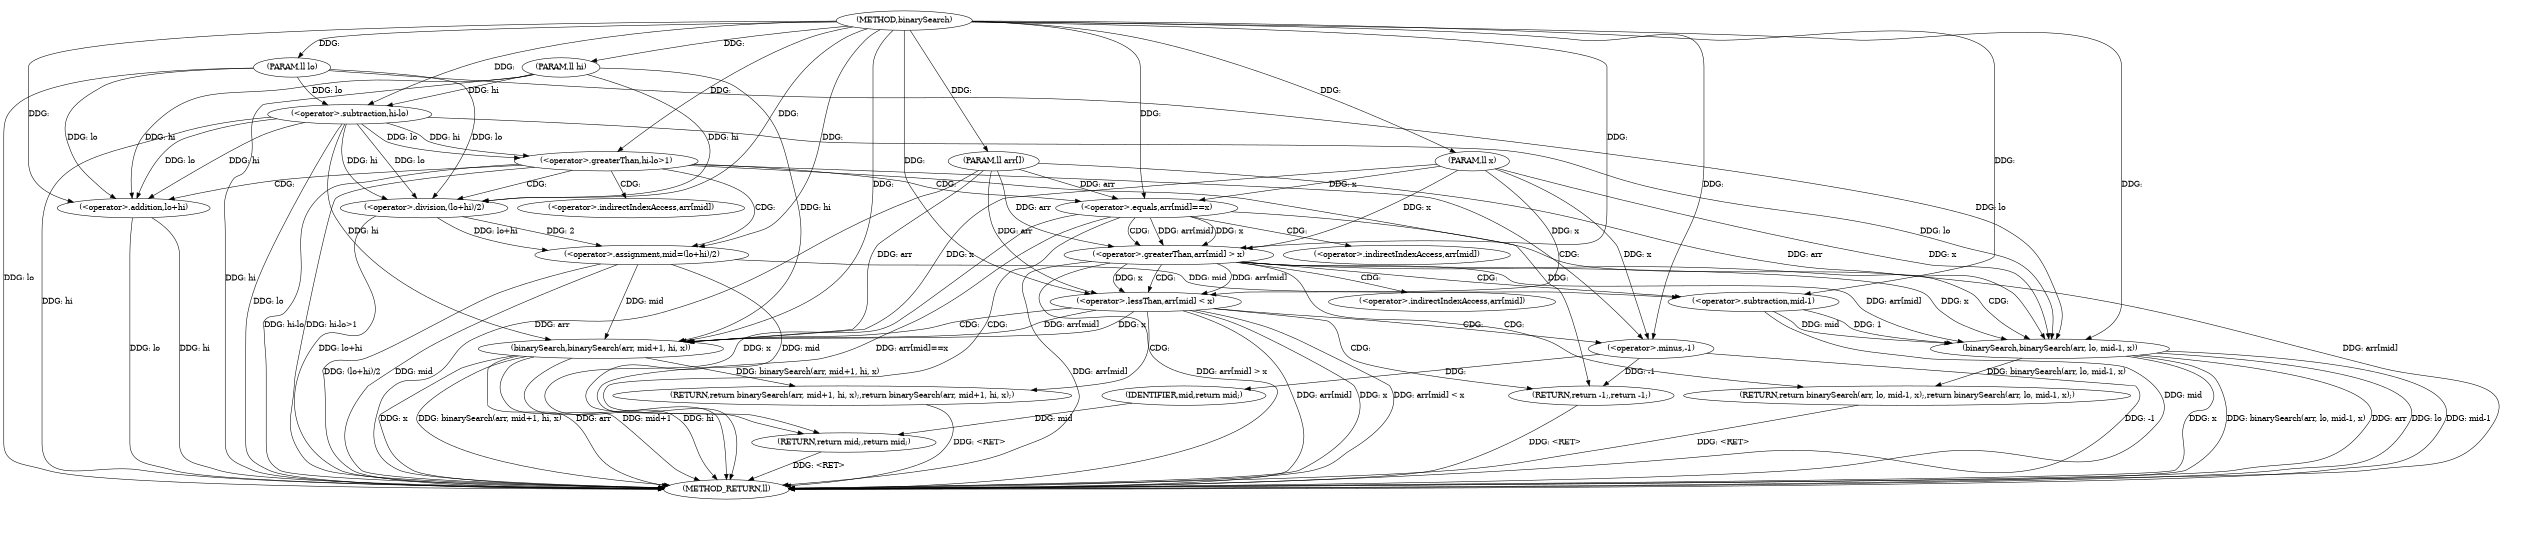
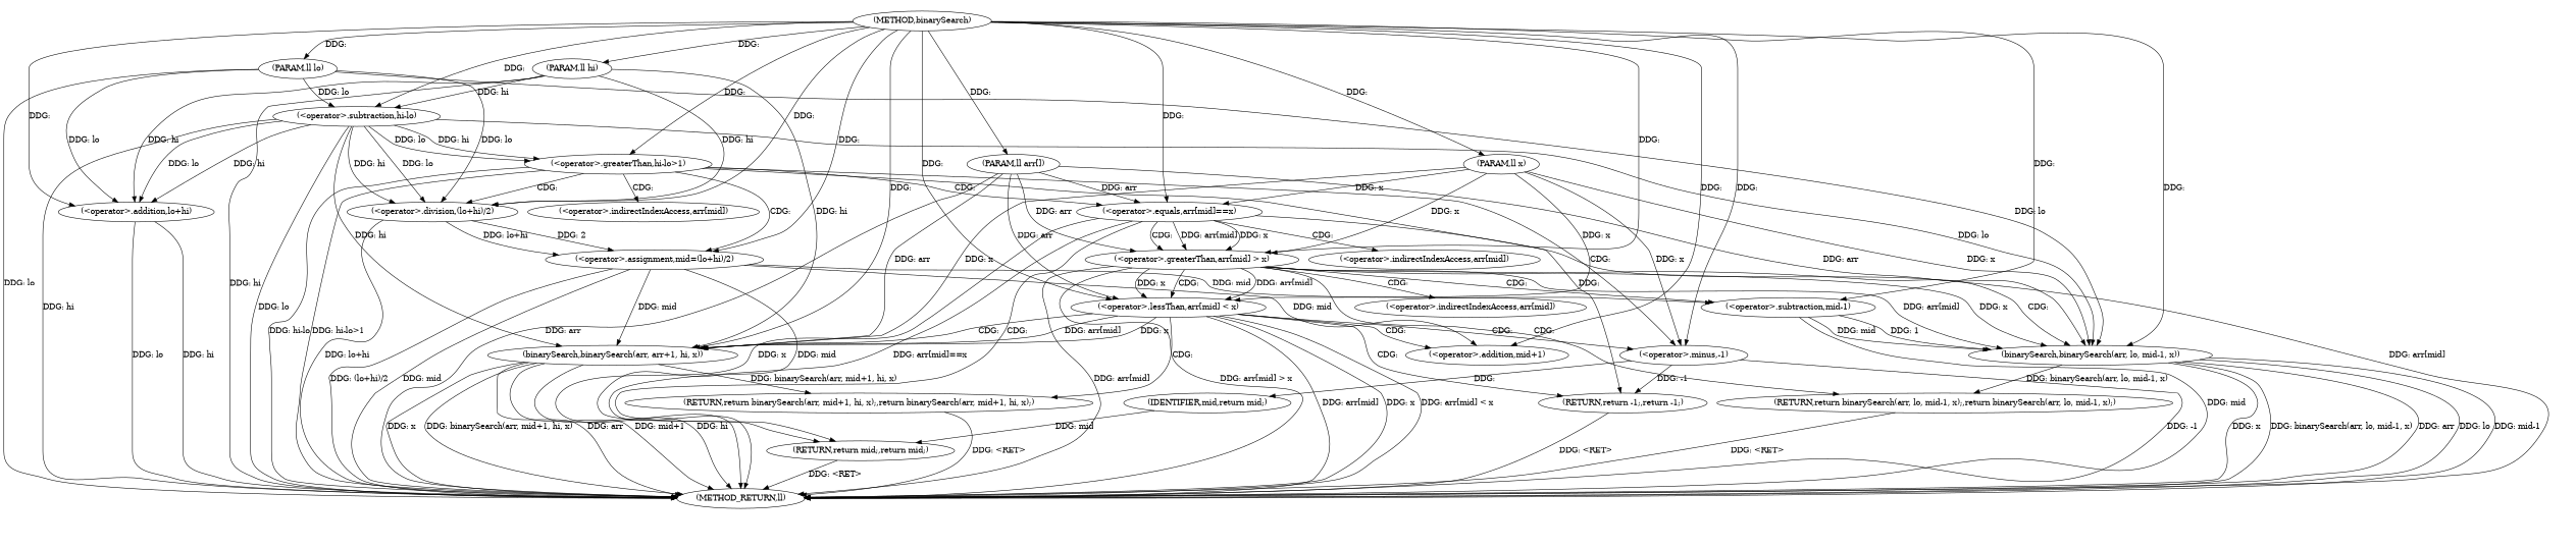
  digraph {
    n1 [label="(METHOD,binarySearch)"]
    n2 [label="(PARAM,ll arr[])"]
    n3 [label="(PARAM,ll lo)"]
    n4 [label="(PARAM,ll hi)"]
    n5 [label="(PARAM,ll x)"]
    n6 [label="(<operator>.greaterThan,hi-lo>1)"]
    n7 [label="(<operator>.minus,-1)"]
    n8 [label="(<operator>.assignment,mid=(lo+hi)/2)"]
    n9 [label="(<operator>.subtraction,hi-lo)"]
    n10 [label="(<operator>.equals,arr[mid]==x)"]
    n11 [label="(<operator>.greaterThan,arr[mid] > x)"]
    n12 [label="(<operator>.lessThan,arr[mid] < x)"]
    n13 [label="(<operator>.division,(lo+hi)/2)"]
    n14 [label="(binarySearch,binarySearch(arr, lo, mid-1, x))"]
-   n15 [label="(binarySearch,binarySearch(arr, mid+1, hi, x))"]
+   n15 [label="(binarySearch,binarySearch(arr, arr+1, hi, x))"]
    n16 [label="(<operator>.addition,lo+hi)"]
    n17 [label="(<operator>.subtraction,mid-1)"]
+   n18 [label="(<operator>.addition,mid+1)"]
    n19 [label="(METHOD_RETURN,ll)"]
    n20 [label="(RETURN,return -1;,return -1;)"]
    n21 [label="(<operator>.indirectIndexAccess,arr[mid])"]
    n22 [label="(IDENTIFIER,mid,return mid;)"]
    n23 [label="(RETURN,return mid;,return mid;)"]
    n24 [label="(<operator>.indirectIndexAccess,arr[mid])"]
    n25 [label="(RETURN,return binarySearch(arr, lo, mid-1, x);,return binarySearch(arr, lo, mid-1, x);)"]
    n26 [label="(<operator>.indirectIndexAccess,arr[mid])"]
    n27 [label="(RETURN,return binarySearch(arr, mid+1, hi, x);,return binarySearch(arr, mid+1, hi, x);)"]
    n1 -> n2 [label="DDG: "]
    n1 -> n3 [label="DDG: "]
    n1 -> n4 [label="DDG: "]
    n1 -> n5 [label="DDG: "]
    n1 -> n6 [label="DDG: "]
    n1 -> n7 [label="DDG: "]
    n1 -> n8 [label="DDG: "]
    n1 -> n9 [label="DDG: "]
    n1 -> n10 [label="DDG: "]
    n1 -> n11 [label="DDG: "]
    n1 -> n12 [label="DDG: "]
    n1 -> n13 [label="DDG: "]
    n1 -> n14 [label="DDG: "]
    n1 -> n15 [label="DDG: "]
    n1 -> n16 [label="DDG: "]
    n1 -> n17 [label="DDG: "]
+   n1 -> n18 [label="DDG: "]
    n2 -> n10 [label="DDG: arr"]
    n2 -> n11 [label="DDG: arr"]
    n2 -> n12 [label="DDG: arr"]
    n2 -> n14 [label="DDG: arr"]
    n2 -> n15 [label="DDG: arr"]
    n2 -> n19 [label="DDG: arr"]
    n3 -> n9 [label="DDG: lo"]
    n3 -> n13 [label="DDG: lo"]
    n3 -> n14 [label="DDG: lo"]
    n3 -> n16 [label="DDG: lo"]
    n3 -> n19 [label="DDG: lo"]
    n4 -> n9 [label="DDG: hi"]
    n4 -> n13 [label="DDG: hi"]
    n4 -> n15 [label="DDG: hi"]
    n4 -> n16 [label="DDG: hi"]
    n4 -> n19 [label="DDG: hi"]
    n5 -> n7 [label="DDG: x"]
    n5 -> n10 [label="DDG: x"]
    n5 -> n11 [label="DDG: x"]
    n5 -> n12 [label="DDG: x"]
    n5 -> n14 [label="DDG: x"]
    n5 -> n15 [label="DDG: x"]
    n6 -> n7 [label="CDG: "]
    n6 -> n8 [label="CDG: "]
    n6 -> n10 [label="CDG: "]
    n6 -> n13 [label="CDG: "]
-   n6 -> n16 [label="CDG: "]
    n6 -> n19 [label="DDG: hi-lo"]
    n6 -> n19 [label="DDG: hi-lo>1"]
    n6 -> n20 [label="DDG: "]
    n6 -> n21 [label="CDG: "]
    n7 -> n19 [label="DDG: -1"]
    n7 -> n20 [label="DDG: -1"]
    n7 -> n22 [label="DDG: "]
    n8 -> n15 [label="DDG: mid"]
    n8 -> n17 [label="DDG: mid"]
+   n8 -> n18 [label="DDG: mid"]
    n8 -> n19 [label="DDG: mid"]
    n8 -> n19 [label="DDG: (lo+hi)/2"]
    n8 -> n23 [label="DDG: mid"]
    n9 -> n6 [label="DDG: lo"]
    n9 -> n6 [label="DDG: hi"]
    n9 -> n13 [label="DDG: lo"]
    n9 -> n13 [label="DDG: hi"]
    n9 -> n14 [label="DDG: lo"]
    n9 -> n15 [label="DDG: hi"]
    n9 -> n16 [label="DDG: lo"]
    n9 -> n16 [label="DDG: hi"]
    n9 -> n19 [label="DDG: hi"]
    n9 -> n19 [label="DDG: lo"]
    n10 -> n11 [label="DDG: arr[mid]"]
    n10 -> n11 [label="DDG: x"]
    n10 -> n11 [label="CDG: "]
    n10 -> n19 [label="DDG: arr[mid]"]
    n10 -> n19 [label="DDG: x"]
    n10 -> n19 [label="DDG: arr[mid]==x"]
    n10 -> n23 [label="CDG: "]
    n10 -> n24 [label="CDG: "]
    n11 -> n12 [label="DDG: arr[mid]"]
    n11 -> n12 [label="DDG: x"]
    n11 -> n12 [label="CDG: "]
    n11 -> n14 [label="DDG: arr[mid]"]
    n11 -> n14 [label="DDG: x"]
    n11 -> n14 [label="CDG: "]
    n11 -> n17 [label="CDG: "]
    n11 -> n19 [label="DDG: arr[mid]"]
    n11 -> n19 [label="DDG: arr[mid] > x"]
    n11 -> n25 [label="CDG: "]
    n11 -> n26 [label="CDG: "]
    n12 -> n7 [label="CDG: "]
    n12 -> n15 [label="DDG: arr[mid]"]
    n12 -> n15 [label="DDG: x"]
    n12 -> n15 [label="CDG: "]
+   n12 -> n18 [label="CDG: "]
    n12 -> n19 [label="DDG: arr[mid]"]
    n12 -> n19 [label="DDG: x"]
    n12 -> n19 [label="DDG: arr[mid] < x"]
    n12 -> n20 [label="CDG: "]
    n12 -> n27 [label="CDG: "]
    n13 -> n8 [label="DDG: 2"]
    n13 -> n8 [label="DDG: lo+hi"]
    n13 -> n19 [label="DDG: lo+hi"]
    n14 -> n19 [label="DDG: arr"]
    n14 -> n19 [label="DDG: lo"]
    n14 -> n19 [label="DDG: mid-1"]
    n14 -> n19 [label="DDG: x"]
    n14 -> n19 [label="DDG: binarySearch(arr, lo, mid-1, x)"]
    n14 -> n25 [label="DDG: binarySearch(arr, lo, mid-1, x)"]
    n15 -> n19 [label="DDG: arr"]
    n15 -> n19 [label="DDG: mid+1"]
    n15 -> n19 [label="DDG: hi"]
    n15 -> n19 [label="DDG: x"]
    n15 -> n19 [label="DDG: binarySearch(arr, mid+1, hi, x)"]
    n15 -> n27 [label="DDG: binarySearch(arr, mid+1, hi, x)"]
    n16 -> n19 [label="DDG: lo"]
    n16 -> n19 [label="DDG: hi"]
    n17 -> n14 [label="DDG: 1"]
    n17 -> n14 [label="DDG: mid"]
    n17 -> n19 [label="DDG: mid"]
    n20 -> n19 [label="DDG: <RET>"]
    n22 -> n23 [label="DDG: mid"]
    n23 -> n19 [label="DDG: <RET>"]
    n25 -> n19 [label="DDG: <RET>"]
    n27 -> n19 [label="DDG: <RET>"]
  }
